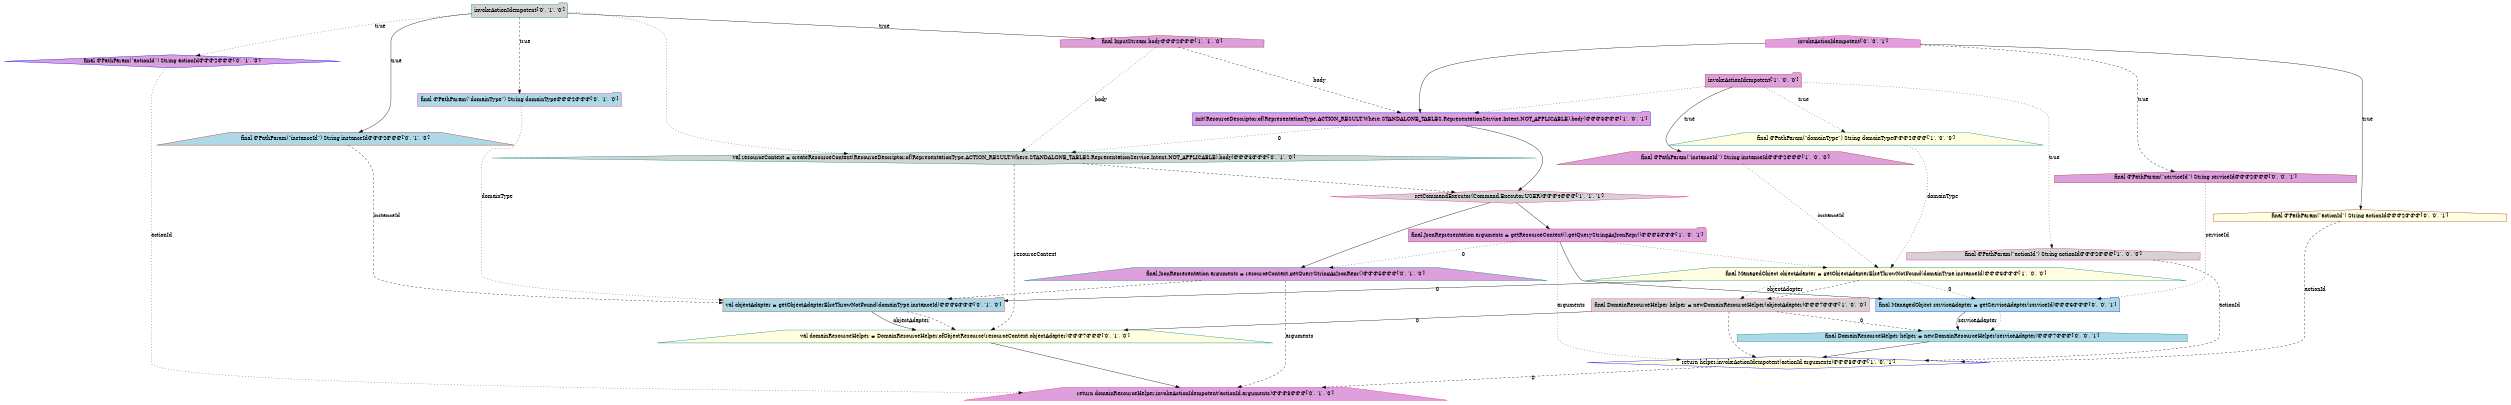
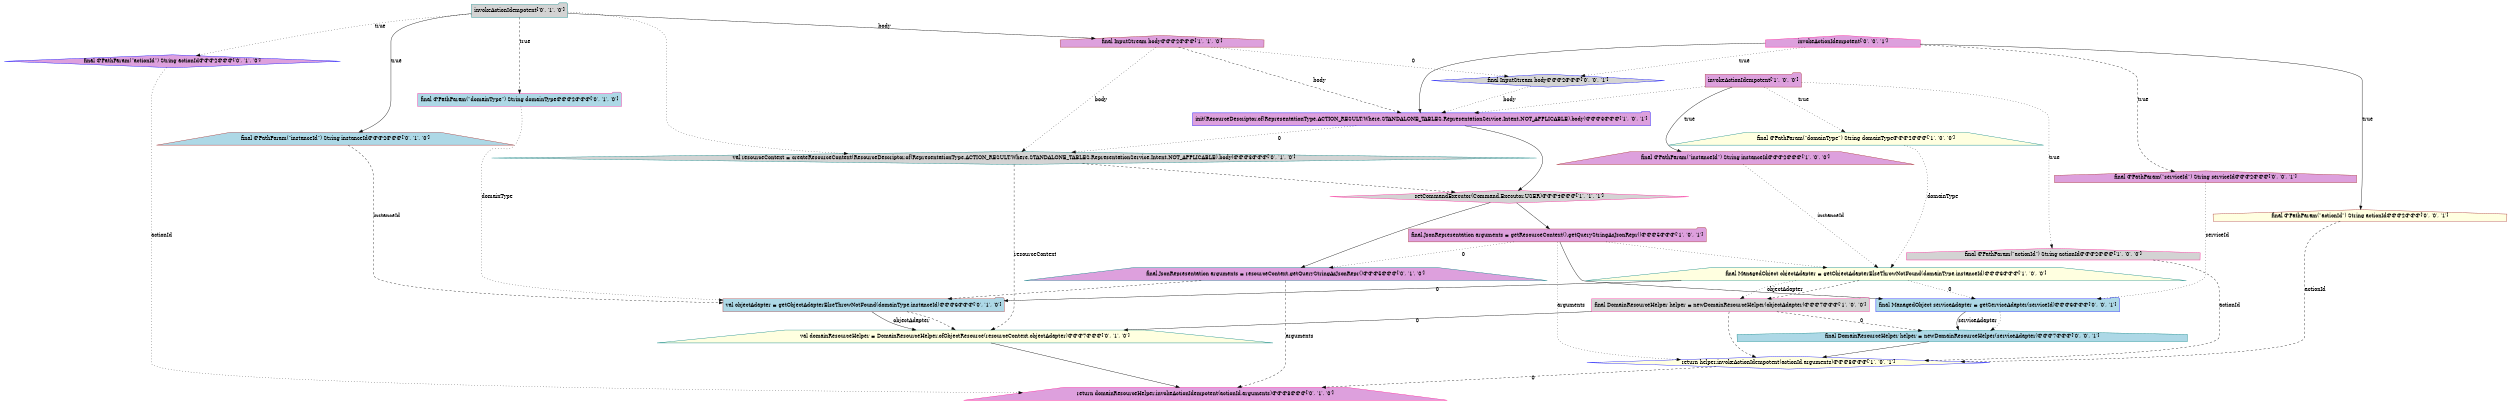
  digraph {
    node [color=brown fillcolor=plum shape=folder style=filled]
    edge [style=dotted]
    n1 [color=blue label="final @PathParam(\"actionId\") String actionId@@@2@@@['0', '1', '0']" shape=diamond]
    n2 [color=deeppink label="return domainResourceHelper.invokeActionIdempotent(actionId,arguments)@@@8@@@['0', '1', '0']" shape=trapezium]
    n3 [color=deeppink fillcolor=lightblue label="final @PathParam(\"domainType\") String domainType@@@2@@@['0', '1', '0']"]
    n4 [fillcolor=lightblue label="val objectAdapter = getObjectAdapterElseThrowNotFound(domainType,instanceId)@@@6@@@['0', '1', '0']"]
    n5 [color=teal fillcolor=lightyellow label="val domainResourceHelper = DomainResourceHelper.ofObjectResource(resourceContext,objectAdapter)@@@7@@@['0', '1', '0']" shape=trapezium]
    n6 [color=blue label="init(ResourceDescriptor.of(RepresentationType.ACTION_RESULT,Where.STANDALONE_TABLES,RepresentationService.Intent.NOT_APPLICABLE),body)@@@3@@@['1', '0', '1']"]
    n7 [color=teal fillcolor=lightgrey label="val resourceContext = createResourceContext(ResourceDescriptor.of(RepresentationType.ACTION_RESULT,Where.STANDALONE_TABLES,RepresentationService.Intent.NOT_APPLICABLE),body)@@@3@@@['0', '1', '0']" shape=diamond]
    n8 [color=deeppink fillcolor=lightgrey label="setCommandExecutor(Command.Executor.USER)@@@4@@@['1', '1', '1']" shape=diamond]
    n9 [color=teal label="final JsonRepresentation arguments = resourceContext.getQueryStringAsJsonRepr()@@@5@@@['0', '1', '0']" shape=trapezium]
    n10 [label="final JsonRepresentation arguments = getResourceContext().getQueryStringAsJsonRepr()@@@5@@@['1', '0', '1']"]
    n11 [color=teal fillcolor=lightgrey label="invokeActionIdempotent['0', '1', '0']"]
    n12 [label="final InputStream body@@@2@@@['1', '1', '0']" shape=house]
    n13 [fillcolor=lightblue label="final @PathParam(\"instanceId\") String instanceId@@@2@@@['0', '1', '0']" shape=trapezium]
+   n14 [color=blue fillcolor=lightgrey label="final InputStream body@@@2@@@['0', '0', '1']" shape=diamond]
    n15 [color=teal fillcolor=lightblue label="final DomainResourceHelper helper = newDomainResourceHelper(serviceAdapter)@@@7@@@['0', '0', '1']" shape=house]
    n16 [color=blue fillcolor=lightyellow label="return helper.invokeActionIdempotent(actionId,arguments)@@@8@@@['1', '0', '1']" shape=diamond]
    n17 [fillcolor=lightyellow label="final @PathParam(\"actionId\") String actionId@@@2@@@['0', '0', '1']" shape=house]
    n18 [color=teal fillcolor=lightyellow label="final ManagedObject objectAdapter = getObjectAdapterElseThrowNotFound(domainType,instanceId)@@@6@@@['1', '0', '0']" shape=trapezium]
    n19 [color=deeppink fillcolor=lightgrey label="final DomainResourceHelper helper = newDomainResourceHelper(objectAdapter)@@@7@@@['1', '0', '0']"]
    n20 [color=blue fillcolor=lightblue label="final ManagedObject serviceAdapter = getServiceAdapter(serviceId)@@@6@@@['0', '0', '1']"]
    n21 [color=deeppink label="invokeActionIdempotent['0', '0', '1']" shape=house]
    n22 [label="final @PathParam(\"serviceId\") String serviceId@@@2@@@['0', '0', '1']" shape=house]
    n23 [color=teal fillcolor=lightyellow label="final @PathParam(\"domainType\") String domainType@@@2@@@['1', '0', '0']" shape=trapezium]
    n24 [label="invokeActionIdempotent['1', '0', '0']"]
    n25 [label="final @PathParam(\"instanceId\") String instanceId@@@2@@@['1', '0', '0']" shape=trapezium]
    n26 [color=deeppink fillcolor=lightgrey label="final @PathParam(\"actionId\") String actionId@@@2@@@['1', '0', '0']" shape=house]
    n1 -> n2 [label=actionId]
    n3 -> n4 [label=domainType]
    n4 -> n5 [style=dashed]
    n4 -> n5 [label=objectAdapter style=solid]
    n5 -> n2 [style=solid]
    n6 -> n7 [label=0]
    n6 -> n8 [style=solid]
    n7 -> n5 [label=resourceContext style=dashed]
    n7 -> n8 [style=dashed]
    n8 -> n9 [style=solid]
    n8 -> n10 [style=solid]
    n9 -> n2 [label=arguments style=dashed]
    n9 -> n4 [style=dashed]
    n10 -> n9 [label=0]
    n10 -> n16 [label=arguments]
    n10 -> n18
    n10 -> n20 [style=solid]
    n11 -> n1 [label=true]
    n11 -> n3 [label=true style=dashed]
    n11 -> n7
-   n11 -> n12 [label=true style=solid]
+   n11 -> n12 [label=body style=solid]
    n11 -> n13 [label=true style=solid]
    n12 -> n6 [label=body style=dashed]
    n12 -> n7 [label=body]
+   n12 -> n14 [label=0]
    n13 -> n4 [label=instanceId style=dashed]
+   n14 -> n6 [label=body]
    n15 -> n16 [style=solid]
    n16 -> n2 [label=0 style=dashed]
    n17 -> n16 [label=actionId style=dashed]
    n18 -> n4 [label=0 style=solid]
    n18 -> n19 [label=objectAdapter]
    n18 -> n19 [style=dashed]
    n18 -> n20 [label=0]
    n19 -> n5 [label=0 style=solid]
    n19 -> n15 [label=0 style=dashed]
    n19 -> n16 [style=dashed]
    n20 -> n15
    n20 -> n15 [label=serviceAdapter style=solid]
    n21 -> n6 [style=solid]
+   n21 -> n14 [label=true]
    n21 -> n17 [label=true style=solid]
    n21 -> n22 [label=true style=dashed]
    n22 -> n20 [label=serviceId]
    n23 -> n18 [label=domainType]
    n24 -> n6
    n24 -> n23 [label=true]
    n24 -> n25 [label=true style=solid]
    n24 -> n26 [label=true]
    n25 -> n18 [label=instanceId]
    n26 -> n16 [label=actionId style=dashed]
  }
